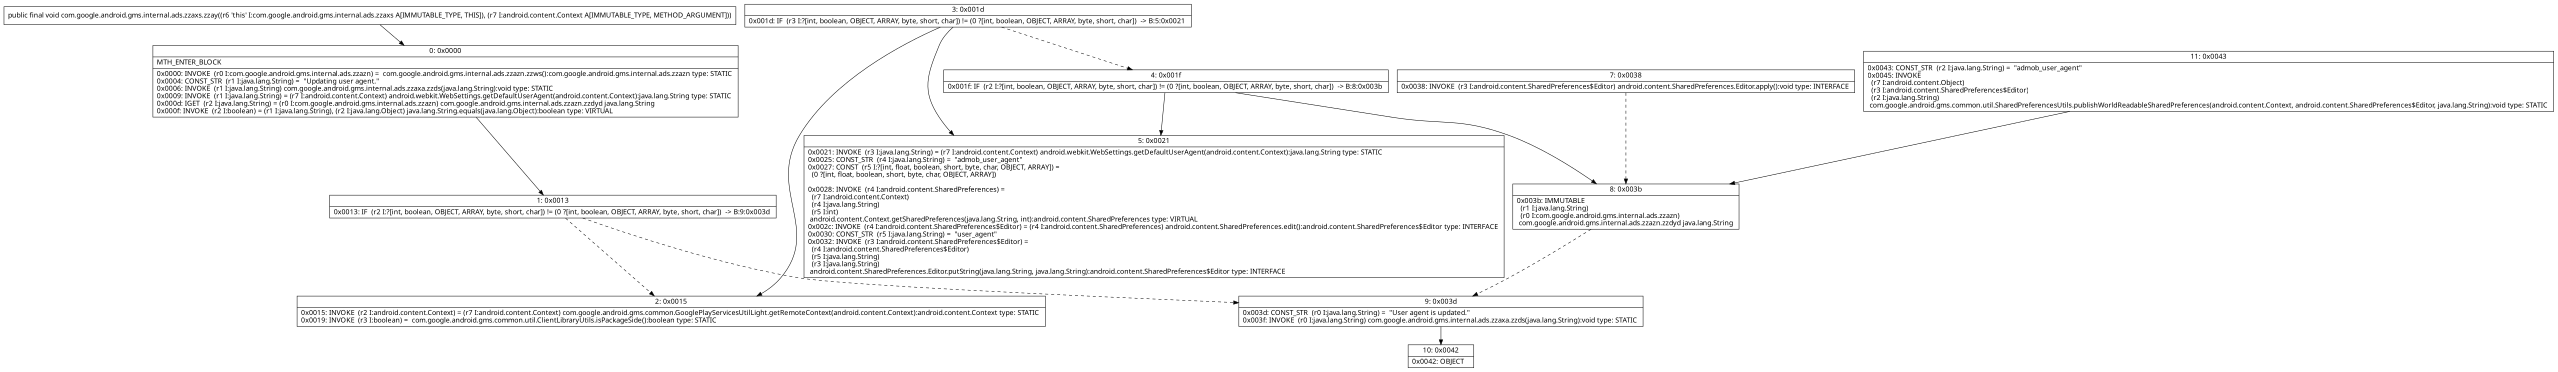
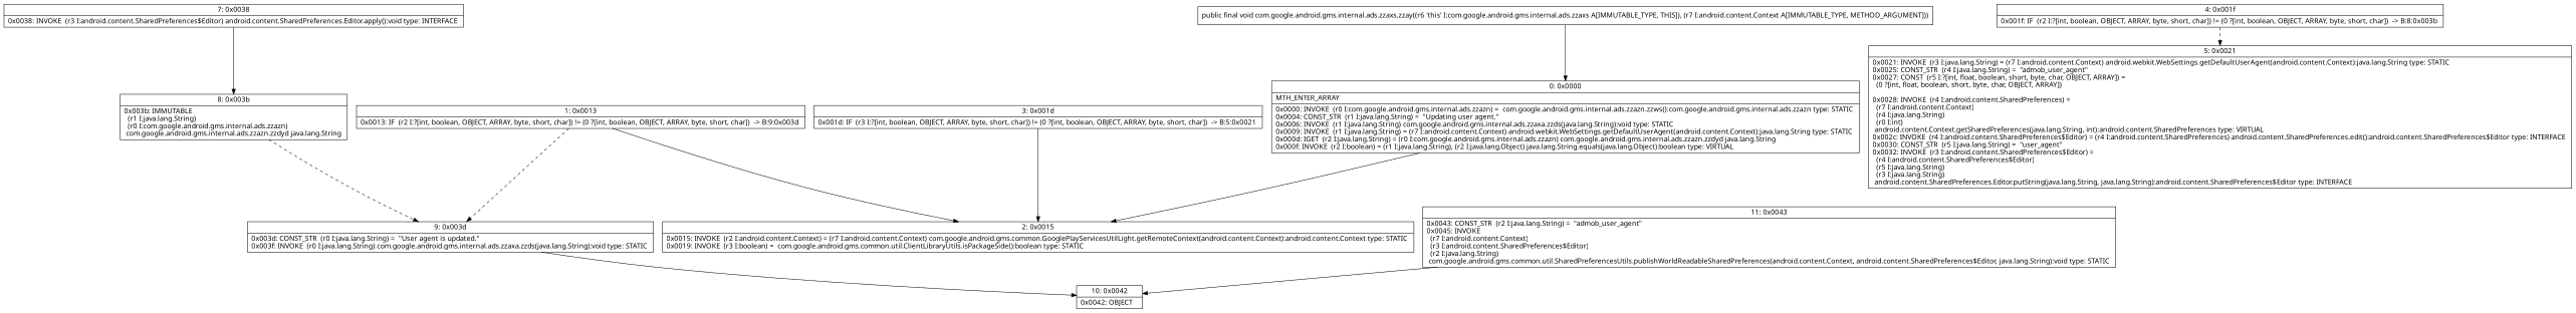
  digraph {
    fontname="Noto Sans"
    node [fontname="Noto Sans" shape=record]
    edge [fontname="Noto Sans"]
-   n1 [label="{0\:\ 0x0000|MTH_ENTER_BLOCK\l|0x0000: INVOKE  (r0 I:com.google.android.gms.internal.ads.zzazn) =  com.google.android.gms.internal.ads.zzazn.zzws():com.google.android.gms.internal.ads.zzazn type: STATIC \l0x0004: CONST_STR  (r1 I:java.lang.String) =  \"Updating user agent.\" \l0x0006: INVOKE  (r1 I:java.lang.String) com.google.android.gms.internal.ads.zzaxa.zzds(java.lang.String):void type: STATIC \l0x0009: INVOKE  (r1 I:java.lang.String) = (r7 I:android.content.Context) android.webkit.WebSettings.getDefaultUserAgent(android.content.Context):java.lang.String type: STATIC \l0x000d: IGET  (r2 I:java.lang.String) = (r0 I:com.google.android.gms.internal.ads.zzazn) com.google.android.gms.internal.ads.zzazn.zzdyd java.lang.String \l0x000f: INVOKE  (r2 I:boolean) = (r1 I:java.lang.String), (r2 I:java.lang.Object) java.lang.String.equals(java.lang.Object):boolean type: VIRTUAL \l}"]
+   n1 [label="{0\:\ 0x0000|MTH_ENTER_ARRAY\l|0x0000: INVOKE  (r0 I:com.google.android.gms.internal.ads.zzazn) =  com.google.android.gms.internal.ads.zzazn.zzws():com.google.android.gms.internal.ads.zzazn type: STATIC \l0x0004: CONST_STR  (r1 I:java.lang.String) =  \"Updating user agent.\" \l0x0006: INVOKE  (r1 I:java.lang.String) com.google.android.gms.internal.ads.zzaxa.zzds(java.lang.String):void type: STATIC \l0x0009: INVOKE  (r1 I:java.lang.String) = (r7 I:android.content.Context) android.webkit.WebSettings.getDefaultUserAgent(android.content.Context):java.lang.String type: STATIC \l0x000d: IGET  (r2 I:java.lang.String) = (r0 I:com.google.android.gms.internal.ads.zzazn) com.google.android.gms.internal.ads.zzazn.zzdyd java.lang.String \l0x000f: INVOKE  (r2 I:boolean) = (r1 I:java.lang.String), (r2 I:java.lang.Object) java.lang.String.equals(java.lang.Object):boolean type: VIRTUAL \l}"]
    n2 [label="{1\:\ 0x0013|0x0013: IF  (r2 I:?[int, boolean, OBJECT, ARRAY, byte, short, char]) != (0 ?[int, boolean, OBJECT, ARRAY, byte, short, char])  \-\> B:9:0x003d \l}"]
    n3 [label="{2\:\ 0x0015|0x0015: INVOKE  (r2 I:android.content.Context) = (r7 I:android.content.Context) com.google.android.gms.common.GooglePlayServicesUtilLight.getRemoteContext(android.content.Context):android.content.Context type: STATIC \l0x0019: INVOKE  (r3 I:boolean) =  com.google.android.gms.common.util.ClientLibraryUtils.isPackageSide():boolean type: STATIC \l}"]
    n4 [label="{9\:\ 0x003d|0x003d: CONST_STR  (r0 I:java.lang.String) =  \"User agent is updated.\" \l0x003f: INVOKE  (r0 I:java.lang.String) com.google.android.gms.internal.ads.zzaxa.zzds(java.lang.String):void type: STATIC \l}"]
    n5 [label="{10\:\ 0x0042|0x0042: OBJECT   \l}"]
    n6 [label="{3\:\ 0x001d|0x001d: IF  (r3 I:?[int, boolean, OBJECT, ARRAY, byte, short, char]) != (0 ?[int, boolean, OBJECT, ARRAY, byte, short, char])  \-\> B:5:0x0021 \l}"]
    n7 [label="{4\:\ 0x001f|0x001f: IF  (r2 I:?[int, boolean, OBJECT, ARRAY, byte, short, char]) != (0 ?[int, boolean, OBJECT, ARRAY, byte, short, char])  \-\> B:8:0x003b \l}"]
-   n8 [label="{5\:\ 0x0021|0x0021: INVOKE  (r3 I:java.lang.String) = (r7 I:android.content.Context) android.webkit.WebSettings.getDefaultUserAgent(android.content.Context):java.lang.String type: STATIC \l0x0025: CONST_STR  (r4 I:java.lang.String) =  \"admob_user_agent\" \l0x0027: CONST  (r5 I:?[int, float, boolean, short, byte, char, OBJECT, ARRAY]) = \l  (0 ?[int, float, boolean, short, byte, char, OBJECT, ARRAY])\l \l0x0028: INVOKE  (r4 I:android.content.SharedPreferences) = \l  (r7 I:android.content.Context)\l  (r4 I:java.lang.String)\l  (r5 I:int)\l android.content.Context.getSharedPreferences(java.lang.String, int):android.content.SharedPreferences type: VIRTUAL \l0x002c: INVOKE  (r4 I:android.content.SharedPreferences$Editor) = (r4 I:android.content.SharedPreferences) android.content.SharedPreferences.edit():android.content.SharedPreferences$Editor type: INTERFACE \l0x0030: CONST_STR  (r5 I:java.lang.String) =  \"user_agent\" \l0x0032: INVOKE  (r3 I:android.content.SharedPreferences$Editor) = \l  (r4 I:android.content.SharedPreferences$Editor)\l  (r5 I:java.lang.String)\l  (r3 I:java.lang.String)\l android.content.SharedPreferences.Editor.putString(java.lang.String, java.lang.String):android.content.SharedPreferences$Editor type: INTERFACE \l}"]
+   n8 [label="{5\:\ 0x0021|0x0021: INVOKE  (r3 I:java.lang.String) = (r7 I:android.content.Context) android.webkit.WebSettings.getDefaultUserAgent(android.content.Context):java.lang.String type: STATIC \l0x0025: CONST_STR  (r4 I:java.lang.String) =  \"admob_user_agent\" \l0x0027: CONST  (r5 I:?[int, float, boolean, short, byte, char, OBJECT, ARRAY]) = \l  (0 ?[int, float, boolean, short, byte, char, OBJECT, ARRAY])\l \l0x0028: INVOKE  (r4 I:android.content.SharedPreferences) = \l  (r7 I:android.content.Context)\l  (r4 I:java.lang.String)\l  (r0 I:int)\l android.content.Context.getSharedPreferences(java.lang.String, int):android.content.SharedPreferences type: VIRTUAL \l0x002c: INVOKE  (r4 I:android.content.SharedPreferences$Editor) = (r4 I:android.content.SharedPreferences) android.content.SharedPreferences.edit():android.content.SharedPreferences$Editor type: INTERFACE \l0x0030: CONST_STR  (r5 I:java.lang.String) =  \"user_agent\" \l0x0032: INVOKE  (r3 I:android.content.SharedPreferences$Editor) = \l  (r4 I:android.content.SharedPreferences$Editor)\l  (r5 I:java.lang.String)\l  (r3 I:java.lang.String)\l android.content.SharedPreferences.Editor.putString(java.lang.String, java.lang.String):android.content.SharedPreferences$Editor type: INTERFACE \l}"]
    n9 [label="{8\:\ 0x003b|0x003b: IMMUTABLE  \l  (r1 I:java.lang.String)\l  (r0 I:com.google.android.gms.internal.ads.zzazn)\l com.google.android.gms.internal.ads.zzazn.zzdyd java.lang.String \l}"]
    n10 [label="{7\:\ 0x0038|0x0038: INVOKE  (r3 I:android.content.SharedPreferences$Editor) android.content.SharedPreferences.Editor.apply():void type: INTERFACE \l}"]
-   n11 [label="{11\:\ 0x0043|0x0043: CONST_STR  (r2 I:java.lang.String) =  \"admob_user_agent\" \l0x0045: INVOKE  \l  (r7 I:android.content.Object)\l  (r3 I:android.content.SharedPreferences$Editor)\l  (r2 I:java.lang.String)\l com.google.android.gms.common.util.SharedPreferencesUtils.publishWorldReadableSharedPreferences(android.content.Context, android.content.SharedPreferences$Editor, java.lang.String):void type: STATIC \l}"]
+   n11 [label="{11\:\ 0x0043|0x0043: CONST_STR  (r2 I:java.lang.String) =  \"admob_user_agent\" \l0x0045: INVOKE  \l  (r7 I:android.content.Context)\l  (r3 I:android.content.SharedPreferences$Editor)\l  (r2 I:java.lang.String)\l com.google.android.gms.common.util.SharedPreferencesUtils.publishWorldReadableSharedPreferences(android.content.Context, android.content.SharedPreferences$Editor, java.lang.String):void type: STATIC \l}"]
    n12 [label="{public final void com.google.android.gms.internal.ads.zzaxs.zzay((r6 'this' I:com.google.android.gms.internal.ads.zzaxs A[IMMUTABLE_TYPE, THIS]), (r7 I:android.content.Context A[IMMUTABLE_TYPE, METHOD_ARGUMENT])) }"]
-   n1 -> n2
-   n2 -> n3 [style=dashed]
+   n1 -> n3
+   n2 -> n3 [style=solid]
    n2 -> n4 [style=dashed]
    n4 -> n5
    n6 -> n3
-   n6 -> n7 [style=dashed]
-   n6 -> n8
-   n7 -> n8 [style=solid]
-   n7 -> n9
+   n7 -> n8 [style=dashed]
    n9 -> n4 [style=dashed]
-   n10 -> n9 [style=dashed]
-   n11 -> n9
+   n10 -> n9
+   n11 -> n5
    n12 -> n1
  }
